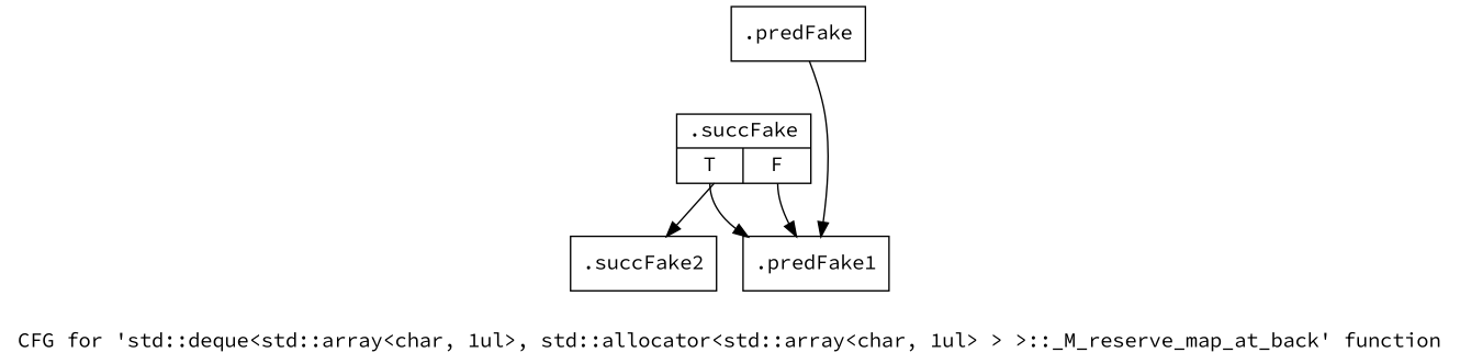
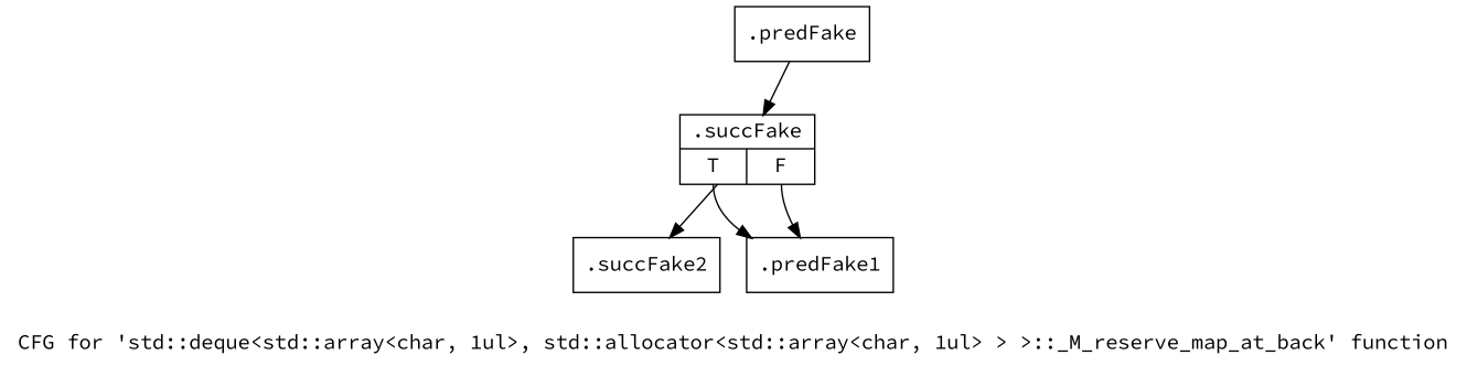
  digraph {
    fontname="Source Code Pro"
    label="CFG for 'std::deque\<std::array\<char, 1ul\>, std::allocator\<std::array\<char, 1ul\> \> \>::_M_reserve_map_at_back' function"
    node [fontname="Source Code Pro" shape=record filename="/home/akhilkushe/Xilinx/Vitis_HLS/2021.2/tps/lnx64/gcc-6.2.0/lib/gcc/x86_64-pc-linux-gnu/6.2.0/../../../../include/c++/6.2.0/bits/stl_deque.h" linenumber=2117]
    edge [execusionnum=0 filename="/home/akhilkushe/Xilinx/Vitis_HLS/2021.2/tps/lnx64/gcc-6.2.0/lib/gcc/x86_64-pc-linux-gnu/6.2.0/../../../../include/c++/6.2.0/bits/stl_deque.h" fontname="Source Code Pro"]
    n1 [label="{.predFake}" filename="" linenumber=""]
    n2 [label="{.succFake|{<s0>T|<s1>F}}" linenumber=2114]
    n3 [label="{.predFake1}"]
    n4 [label="{.succFake2}"]
-   n1 -> n3
+   n1 -> n2
    n2 -> n3 [tailport=s0]
    n2 -> n3 [tailport=s1 execusionnum="" filename=""]
    n2 -> n4
  }
